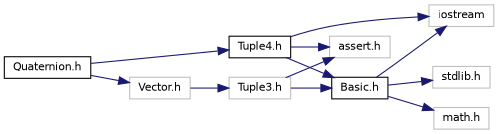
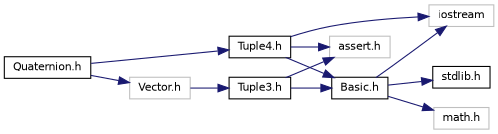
  digraph {
    rankdir=LR
    node [color=grey75 fillcolor=white fontname=Helvetica fontsize=10 shape=record style=filled]
    edge [color=midnightblue fontname=Helvetica fontsize=10 labelfontname=Helvetica labelfontsize=10 style=solid]
    n1 [height=0.2 label="Vector.h" width=0.4]
-   n2 [height=0.2 label="Tuple3.h" width=0.4]
+   n2 [color=black height=0.2 label="Tuple3.h" width=0.4]
    n3 [color=black height=0.2 label="Quaternion.h" width=0.4]
    n4 [color=black height=0.2 label="Tuple4.h" width=0.4]
    n5 [color=black height=0.2 label="Basic.h" width=0.4]
    n6 [height=0.2 label="assert.h" width=0.4]
    n7 [height=0.2 label=iostream width=0.4]
    n8 [height=0.2 label="math.h" width=0.4]
-   n9 [height=0.2 label="stdlib.h" width=0.4]
+   n9 [color=black height=0.2 label="stdlib.h" width=0.4]
    n1 -> n2
    n2 -> n5
    n2 -> n6
    n3 -> n1
    n3 -> n4
    n4 -> n5
    n4 -> n6
    n4 -> n7
    n5 -> n7
    n5 -> n8
    n5 -> n9
  }
